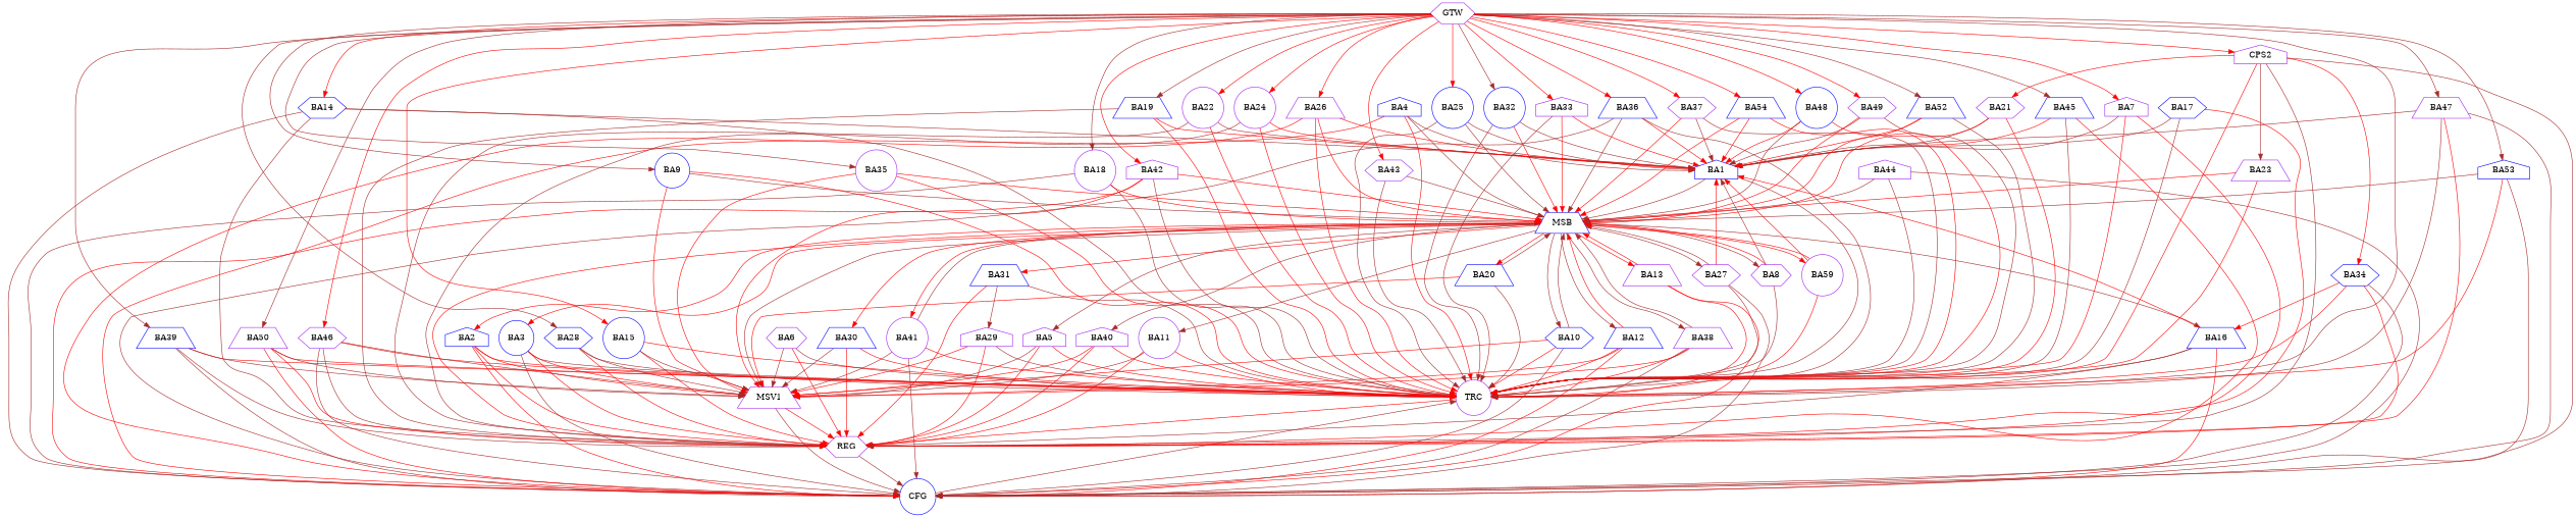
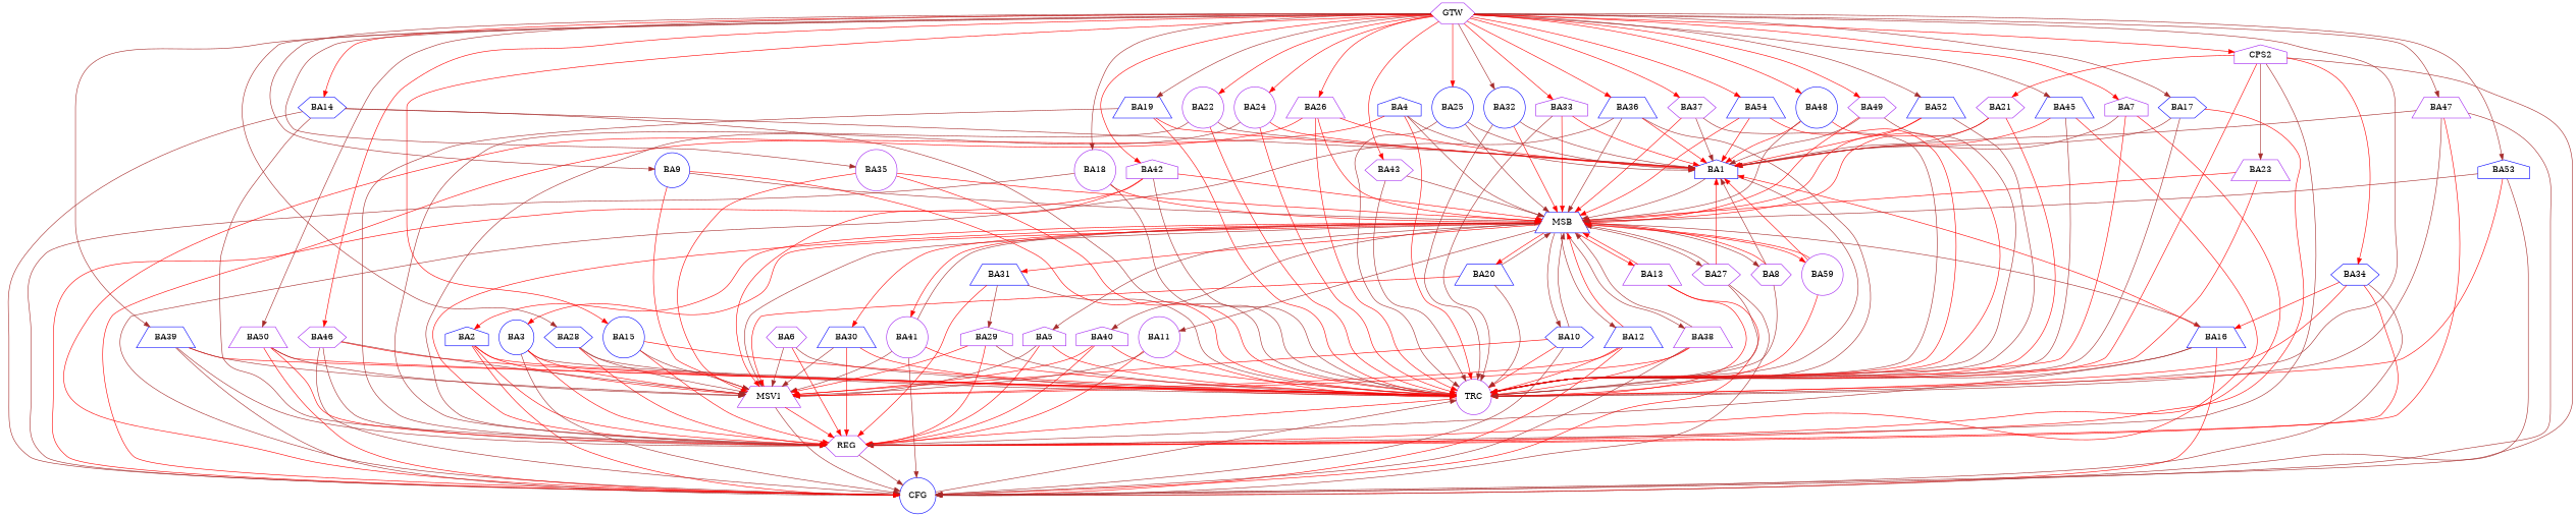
  strict digraph {
    node [color=purple shape=trapezium]
    edge [color=red]
    n1 [color=blue label=BA1 shape=house]
    n2 [color=blue label=MSB]
    n3 [label=TRC shape=circle]
    n4 [color=blue label=BA2 shape=house]
    n5 [label=REG shape=hexagon]
    n6 [label=MSV1]
    n7 [color=blue label=BA3 shape=circle]
    n8 [label=BA5 shape=house]
    n9 [label=BA8 shape=hexagon]
    n10 [color=blue label=BA10 shape=hexagon]
    n11 [label=BA11 shape=circle]
    n12 [color=blue label=BA12]
    n13 [label=BA13]
    n14 [color=blue label=BA16]
    n15 [color=blue label=BA20]
    n16 [label=BA27 shape=hexagon]
    n17 [color=blue label=BA30]
    n18 [color=blue label=BA31]
    n19 [label=BA38]
    n20 [label=BA40 shape=house]
    n21 [label=BA41 shape=circle]
    n22 [label=BA59 shape=circle]
    n23 [color=blue label=CFG shape=circle]
    n24 [color=blue label=BA4 shape=house]
    n25 [label=BA6 shape=hexagon]
    n26 [label=BA7 shape=house]
    n27 [color=blue label=BA9 shape=circle]
    n28 [color=blue label=BA14 shape=hexagon]
    n29 [color=blue label=BA15 shape=circle]
    n30 [color=blue label=BA17 shape=hexagon]
    n31 [label=BA18 shape=circle]
    n32 [color=blue label=BA19]
    n33 [label=BA21 shape=hexagon]
    n34 [label=BA22 shape=circle]
    n35 [label=BA23]
    n36 [label=BA24 shape=circle]
    n37 [color=blue label=BA25 shape=circle]
    n38 [label=BA26]
    n39 [color=blue label=BA28 shape=hexagon]
    n40 [label=BA29 shape=house]
    n41 [color=blue label=BA32 shape=circle]
    n42 [label=BA33 shape=house]
    n43 [color=blue label=BA34 shape=hexagon]
    n44 [label=BA35 shape=circle]
    n45 [color=blue label=BA36]
    n46 [label=BA37 shape=hexagon]
    n47 [color=blue label=BA39]
    n48 [label=BA42 shape=house]
    n49 [label=BA43 shape=hexagon]
-   n50 [label=BA44 shape=house]
    n51 [color=blue label=BA45]
    n52 [label=BA46 shape=hexagon]
    n53 [label=BA47]
    n54 [color=blue label=BA48 shape=circle]
    n55 [label=BA49 shape=hexagon]
    n56 [label=BA50]
    n57 [color=blue label=BA52]
    n58 [color=blue label=BA53 shape=house]
    n59 [color=blue label=BA54]
    n60 [label=CPS2 shape=house]
    n61 [label=GTW shape=hexagon]
    n1 -> n2 [color=brown]
    n1 -> n3 [color=brown]
    n2 -> n4
    n2 -> n5
    n2 -> n6 [color=brown]
    n2 -> n7
    n2 -> n8 [color=brown]
    n2 -> n9 [color=brown]
    n2 -> n10 [color=brown]
    n2 -> n11 [color=brown]
    n2 -> n12 [color=brown]
    n2 -> n13
    n2 -> n14 [color=brown]
    n2 -> n15
    n2 -> n16 [color=brown]
    n2 -> n17
    n2 -> n18
    n2 -> n19 [color=brown]
    n2 -> n20 [color=brown]
    n2 -> n21
    n2 -> n22
    n3 -> n5
    n4 -> n3
    n4 -> n5
    n4 -> n6
    n4 -> n23
    n5 -> n23 [color=brown]
    n6 -> n5
    n6 -> n23 [color=brown]
    n7 -> n3 [color=brown]
    n7 -> n5
    n7 -> n6
    n7 -> n23 [color=brown]
    n8 -> n3
    n8 -> n5
    n8 -> n6 [color=brown]
    n9 -> n1 [color=brown]
    n9 -> n2
    n9 -> n3 [color=brown]
    n10 -> n2 [color=brown]
    n10 -> n3
    n10 -> n6
    n10 -> n23 [color=brown]
    n11 -> n3
    n11 -> n5
    n11 -> n6 [color=brown]
    n12 -> n2
    n12 -> n3
    n12 -> n6
    n12 -> n23
    n13 -> n2
    n13 -> n3
    n13 -> n23
    n14 -> n1
    n14 -> n3 [color=brown]
    n14 -> n5 [color=brown]
    n14 -> n23
    n15 -> n2 [color=brown]
    n15 -> n3 [color=brown]
    n15 -> n6
    n16 -> n1
    n16 -> n2 [color=brown]
    n16 -> n3 [color=brown]
    n16 -> n23 [color=brown]
    n17 -> n3
    n17 -> n5
    n17 -> n6 [color=brown]
    n18 -> n3 [color=brown]
    n18 -> n5
    n18 -> n40 [color=brown]
    n19 -> n2 [color=brown]
    n19 -> n3
    n19 -> n6
    n19 -> n23 [color=brown]
    n20 -> n3
    n20 -> n5
    n20 -> n6
    n21 -> n2 [color=brown]
    n21 -> n3
    n21 -> n6 [color=brown]
    n21 -> n23 [color=brown]
    n22 -> n1
    n22 -> n2
    n22 -> n3
    n23 -> n3 [color=brown]
    n24 -> n1 [color=brown]
    n24 -> n2 [color=brown]
    n24 -> n3
    n24 -> n23
    n25 -> n3 [color=brown]
    n25 -> n5
    n25 -> n6 [color=brown]
    n26 -> n1 [color=brown]
    n26 -> n3
    n26 -> n5
    n27 -> n2 [color=brown]
    n27 -> n3
    n27 -> n6
    n28 -> n1 [color=brown]
    n28 -> n3 [color=brown]
    n28 -> n5 [color=brown]
    n28 -> n23 [color=brown]
    n29 -> n3
    n29 -> n5
    n29 -> n6 [color=brown]
    n30 -> n1 [color=brown]
    n30 -> n3 [color=brown]
    n30 -> n5
    n31 -> n2
    n31 -> n3 [color=brown]
    n31 -> n23 [color=brown]
    n32 -> n1
    n32 -> n3
    n32 -> n5 [color=brown]
    n33 -> n1 [color=brown]
    n33 -> n2
    n33 -> n3
    n34 -> n1 [color=brown]
    n34 -> n3
    n34 -> n5 [color=brown]
    n35 -> n2
    n35 -> n3
    n36 -> n1
    n36 -> n3
    n36 -> n5 [color=brown]
    n37 -> n1 [color=brown]
    n37 -> n2 [color=brown]
    n37 -> n3 [color=brown]
    n38 -> n1
    n38 -> n2
    n38 -> n3
    n38 -> n23
    n39 -> n3 [color=brown]
    n39 -> n5
    n39 -> n6 [color=brown]
    n40 -> n3 [color=brown]
    n40 -> n5
    n40 -> n6
    n41 -> n1 [color=brown]
    n41 -> n2
    n41 -> n3 [color=brown]
    n42 -> n1
    n42 -> n2
    n42 -> n3 [color=brown]
    n43 -> n3
    n43 -> n5
    n43 -> n14
    n43 -> n23 [color=brown]
    n44 -> n2
    n44 -> n3
    n44 -> n6
    n45 -> n1
    n45 -> n2 [color=brown]
    n45 -> n3 [color=brown]
    n45 -> n23 [color=brown]
    n46 -> n1 [color=brown]
    n46 -> n2
    n46 -> n3 [color=brown]
    n47 -> n3
    n47 -> n5 [color=brown]
    n47 -> n6 [color=brown]
    n47 -> n23 [color=brown]
    n48 -> n2
    n48 -> n3 [color=brown]
    n48 -> n6
    n48 -> n23
    n49 -> n2 [color=brown]
    n49 -> n3 [color=brown]
-   n50 -> n2 [color=brown]
-   n50 -> n3 [color=brown]
-   n50 -> n23 [color=brown]
    n51 -> n1
    n51 -> n3 [color=brown]
    n51 -> n5
    n52 -> n3
    n52 -> n5 [color=brown]
    n52 -> n6 [color=brown]
    n52 -> n23 [color=brown]
    n53 -> n1 [color=brown]
    n53 -> n3 [color=brown]
    n53 -> n5
    n53 -> n23 [color=brown]
    n54 -> n1
    n54 -> n2 [color=brown]
    n54 -> n3
    n55 -> n1 [color=brown]
    n55 -> n2
    n55 -> n3 [color=brown]
    n56 -> n3
    n56 -> n5
    n56 -> n6 [color=brown]
    n56 -> n23
    n57 -> n1
    n57 -> n2
    n57 -> n3 [color=brown]
    n58 -> n2 [color=brown]
    n58 -> n3
    n58 -> n23 [color=brown]
    n59 -> n1
    n59 -> n2
    n59 -> n3
    n60 -> n3
    n60 -> n5 [color=brown]
    n60 -> n23 [color=brown]
    n60 -> n33
    n60 -> n35 [color=brown]
    n60 -> n43
    n61 -> n3 [color=brown]
    n61 -> n26
    n61 -> n27 [color=brown]
    n61 -> n28
    n61 -> n29
+   n61 -> n30 [color=brown]
    n61 -> n31 [color=brown]
    n61 -> n32 [color=brown]
    n61 -> n34
    n61 -> n36
    n61 -> n37
    n61 -> n38
    n61 -> n39 [color=brown]
    n61 -> n41 [color=brown]
    n61 -> n42
    n61 -> n44 [color=brown]
    n61 -> n45
    n61 -> n46
    n61 -> n47 [color=brown]
    n61 -> n48
    n61 -> n49
    n61 -> n51 [color=brown]
    n61 -> n52
    n61 -> n53 [color=brown]
    n61 -> n54
    n61 -> n55
    n61 -> n56 [color=brown]
    n61 -> n57 [color=brown]
    n61 -> n58 [color=brown]
    n61 -> n59
    n61 -> n60
  }
